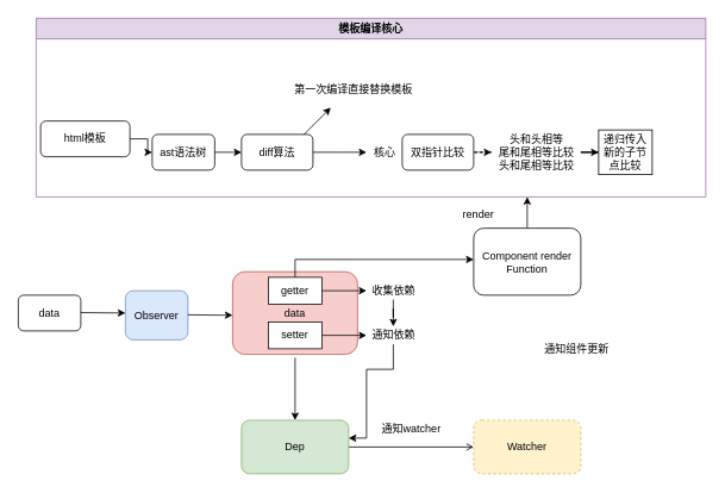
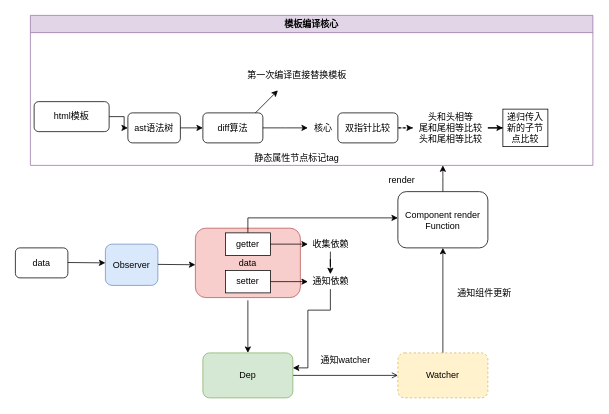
  <mxCell id="0" />
  <mxCell id="1" parent="0" />
  <mxCell id="2" value="data" style="rounded=1;whiteSpace=wrap;html=1;" vertex="1" parent="1"><mxGeometry x="20" y="330" width="70" height="40" as="geometry" /></mxCell>
  <mxCell id="3" value="&lt;span style=&quot;white-space: pre&quot;&gt;O&lt;/span&gt;bserver" style="rounded=1;whiteSpace=wrap;html=1;arcSize=16;fillColor=#dae8fc;strokeColor=#6c8ebf;" vertex="1" parent="1"><mxGeometry x="140" y="325" width="70" height="55" as="geometry" /></mxCell>
  <mxCell id="4" value="" style="endArrow=classic;html=1;" edge="1" parent="1"><mxGeometry width="50" height="50" relative="1" as="geometry"><mxPoint x="90" y="349.5" as="sourcePoint" /><mxPoint x="140" y="350" as="targetPoint" /></mxGeometry></mxCell>
  <mxCell id="5" value="" style="endArrow=classic;html=1;" edge="1" parent="1"><mxGeometry width="50" height="50" relative="1" as="geometry"><mxPoint x="210" y="352" as="sourcePoint" /><mxPoint x="260" y="352.5" as="targetPoint" /></mxGeometry></mxCell>
  <mxCell id="6" value="data" style="rounded=1;whiteSpace=wrap;html=1;fillColor=#f8cecc;strokeColor=#b85450;" vertex="1" parent="1"><mxGeometry x="260" y="303.75" width="140" height="92.5" as="geometry" /></mxCell>
  <mxCell id="7" style="edgeStyle=orthogonalEdgeStyle;rounded=0;orthogonalLoop=1;jettySize=auto;html=1;" edge="1" parent="1" source="8"><mxGeometry relative="1" as="geometry"><mxPoint x="530" y="290" as="targetPoint" /><Array as="points"><mxPoint x="330" y="290" /><mxPoint x="530" y="290" /></Array></mxGeometry></mxCell>
  <mxCell id="8" value="getter" style="rounded=0;whiteSpace=wrap;html=1;" vertex="1" parent="1"><mxGeometry x="300" y="310" width="60" height="30" as="geometry" /></mxCell>
  <mxCell id="9" style="edgeStyle=orthogonalEdgeStyle;rounded=0;orthogonalLoop=1;jettySize=auto;html=1;" edge="1" parent="1" source="10"><mxGeometry relative="1" as="geometry"><mxPoint x="410" y="375" as="targetPoint" /></mxGeometry></mxCell>
  <mxCell id="10" value="setter" style="rounded=0;whiteSpace=wrap;html=1;" vertex="1" parent="1"><mxGeometry x="300" y="360" width="60" height="30" as="geometry" /></mxCell>
  <mxCell id="11" style="edgeStyle=orthogonalEdgeStyle;rounded=0;orthogonalLoop=1;jettySize=auto;html=1;entryX=0;entryY=0.5;entryDx=0;entryDy=0;endArrow=open;" edge="1" parent="1" source="12" target="20"><mxGeometry relative="1" as="geometry" /></mxCell>
  <mxCell id="12" value="Dep" style="rounded=1;whiteSpace=wrap;html=1;fillColor=#d5e8d4;strokeColor=#82b366;" vertex="1" parent="1"><mxGeometry x="270" y="470" width="120" height="60" as="geometry" /></mxCell>
  <mxCell id="13" value="" style="endArrow=classic;html=1;entryX=0.5;entryY=0;entryDx=0;entryDy=0;" edge="1" parent="1" target="12"><mxGeometry width="50" height="50" relative="1" as="geometry"><mxPoint x="330" y="400" as="sourcePoint" /><mxPoint x="450" y="370" as="targetPoint" /></mxGeometry></mxCell>
  <mxCell id="14" style="edgeStyle=orthogonalEdgeStyle;rounded=0;orthogonalLoop=1;jettySize=auto;html=1;exitX=0.5;exitY=1;exitDx=0;exitDy=0;exitPerimeter=0;" edge="1" parent="1" source="18"><mxGeometry relative="1" as="geometry"><mxPoint x="390" y="490" as="targetPoint" /><mxPoint x="440" y="410" as="sourcePoint" /><Array as="points"><mxPoint x="440" y="413" /><mxPoint x="410" y="413" /><mxPoint x="410" y="490" /></Array></mxGeometry></mxCell>
  <mxCell id="15" value="" style="edgeStyle=orthogonalEdgeStyle;rounded=0;orthogonalLoop=1;jettySize=auto;html=1;" edge="1" parent="1" source="16" target="18"><mxGeometry relative="1" as="geometry" /></mxCell>
  <mxCell id="16" value="收集依赖" style="text;html=1;resizable=0;autosize=1;align=center;verticalAlign=middle;points=[];fillColor=none;strokeColor=none;rounded=0;" vertex="1" parent="1"><mxGeometry x="410" y="315" width="60" height="20" as="geometry" /></mxCell>
  <mxCell id="17" value="" style="endArrow=classic;html=1;" edge="1" parent="1" target="16"><mxGeometry width="50" height="50" relative="1" as="geometry"><mxPoint x="360" y="325" as="sourcePoint" /><mxPoint x="410" y="275" as="targetPoint" /></mxGeometry></mxCell>
  <mxCell id="18" value="通知依赖" style="text;html=1;align=center;verticalAlign=middle;resizable=0;points=[];autosize=1;strokeColor=none;" vertex="1" parent="1"><mxGeometry x="410" y="365" width="60" height="20" as="geometry" /></mxCell>
+ <mxCell id="19" style="edgeStyle=orthogonalEdgeStyle;rounded=0;orthogonalLoop=1;jettySize=auto;html=1;entryX=0.5;entryY=1;entryDx=0;entryDy=0;" edge="1" parent="1" source="20" target="23"><mxGeometry relative="1" as="geometry" /></mxCell>
  <mxCell id="20" value="Watcher" style="rounded=1;whiteSpace=wrap;html=1;fillColor=#fff2cc;strokeColor=#d6b656;dashed=1;" vertex="1" parent="1"><mxGeometry x="530" y="470" width="120" height="60" as="geometry" /></mxCell>
  <mxCell id="21" value="通知watcher" style="text;html=1;align=center;verticalAlign=middle;resizable=0;points=[];autosize=1;strokeColor=none;" vertex="1" parent="1"><mxGeometry x="420" y="470" width="80" height="20" as="geometry" /></mxCell>
  <mxCell id="22" style="edgeStyle=orthogonalEdgeStyle;rounded=0;orthogonalLoop=1;jettySize=auto;html=1;" edge="1" parent="1" source="23"><mxGeometry relative="1" as="geometry"><mxPoint x="590" y="220" as="targetPoint" /></mxGeometry></mxCell>
  <mxCell id="23" value="Component render Function" style="rounded=1;whiteSpace=wrap;html=1;" vertex="1" parent="1"><mxGeometry x="530" y="255" width="120" height="75" as="geometry" /></mxCell>
  <mxCell id="24" value="通知组件更新" style="text;html=1;align=center;verticalAlign=middle;resizable=0;points=[];autosize=1;strokeColor=none;" vertex="1" parent="1"><mxGeometry x="600" y="380" width="90" height="20" as="geometry" /></mxCell>
  <mxCell id="25" value="ast语法树" style="rounded=1;whiteSpace=wrap;html=1;" vertex="1" parent="1"><mxGeometry x="170" y="150" width="70" height="40" as="geometry" /></mxCell>
  <mxCell id="26" value="render" style="text;html=1;align=center;verticalAlign=middle;resizable=0;points=[];autosize=1;strokeColor=none;" vertex="1" parent="1"><mxGeometry x="510" y="230" width="50" height="20" as="geometry" /></mxCell>
  <mxCell id="27" value="" style="edgeStyle=orthogonalEdgeStyle;rounded=0;orthogonalLoop=1;jettySize=auto;html=1;" edge="1" parent="1" source="28" target="25"><mxGeometry relative="1" as="geometry" /></mxCell>
  <mxCell id="28" value="html模板" style="rounded=1;whiteSpace=wrap;html=1;" vertex="1" parent="1"><mxGeometry x="45" y="135" width="100" height="40" as="geometry" /></mxCell>
  <mxCell id="29" value="" style="edgeStyle=orthogonalEdgeStyle;rounded=0;orthogonalLoop=1;jettySize=auto;html=1;" edge="1" parent="1" source="30"><mxGeometry relative="1" as="geometry"><mxPoint x="410" y="170" as="targetPoint" /></mxGeometry></mxCell>
  <mxCell id="30" value="diff算法" style="rounded=1;whiteSpace=wrap;html=1;" vertex="1" parent="1"><mxGeometry x="270" y="150" width="80" height="40" as="geometry" /></mxCell>
  <mxCell id="31" value="" style="endArrow=classic;html=1;entryX=0;entryY=0.5;entryDx=0;entryDy=0;" edge="1" parent="1" target="30"><mxGeometry width="50" height="50" relative="1" as="geometry"><mxPoint x="240" y="170" as="sourcePoint" /><mxPoint x="290" y="120" as="targetPoint" /></mxGeometry></mxCell>
  <mxCell id="32" value="" style="endArrow=classic;html=1;" edge="1" parent="1"><mxGeometry width="50" height="50" relative="1" as="geometry"><mxPoint x="340" y="150" as="sourcePoint" /><mxPoint x="370" y="120" as="targetPoint" /></mxGeometry></mxCell>
  <mxCell id="33" value="第一次编译直接替换模板" style="text;html=1;align=center;verticalAlign=middle;resizable=0;points=[];autosize=1;strokeColor=none;" vertex="1" parent="1"><mxGeometry x="320" y="90" width="150" height="20" as="geometry" /></mxCell>
+ <mxCell id="34" value="静态属性节点标记tag" style="text;html=1;align=center;verticalAlign=middle;resizable=0;points=[];autosize=1;strokeColor=none;" vertex="1" parent="1"><mxGeometry x="330" y="200" width="130" height="20" as="geometry" /></mxCell>
  <mxCell id="35" value="核心" style="text;html=1;align=center;verticalAlign=middle;resizable=0;points=[];autosize=1;strokeColor=none;" vertex="1" parent="1"><mxGeometry x="410" y="160" width="40" height="20" as="geometry" /></mxCell>
  <mxCell id="36" value="" style="edgeStyle=orthogonalEdgeStyle;rounded=0;orthogonalLoop=1;jettySize=auto;html=1;dashed=1;" edge="1" parent="1" source="37" target="39"><mxGeometry relative="1" as="geometry" /></mxCell>
  <mxCell id="37" value="双指针比较" style="rounded=1;whiteSpace=wrap;html=1;" vertex="1" parent="1"><mxGeometry x="450" y="150" width="80" height="40" as="geometry" /></mxCell>
  <mxCell id="38" value="" style="edgeStyle=orthogonalEdgeStyle;rounded=0;orthogonalLoop=1;jettySize=auto;html=1;" edge="1" parent="1" source="39" target="40"><mxGeometry relative="1" as="geometry" /></mxCell>
  <mxCell id="39" value="头和头相等&lt;br&gt;尾和尾相等比较&lt;br&gt;头和尾相等比较" style="text;html=1;align=center;verticalAlign=middle;resizable=0;points=[];autosize=1;strokeColor=none;" vertex="1" parent="1"><mxGeometry x="550" y="145" width="100" height="50" as="geometry" /></mxCell>
  <mxCell id="40" value="递归传入新的子节点比较" style="whiteSpace=wrap;html=1;" vertex="1" parent="1"><mxGeometry x="670" y="145" width="60" height="50" as="geometry" /></mxCell>
  <mxCell id="41" value="模板编译核心" style="swimlane;fillColor=#e1d5e7;strokeColor=#9673a6;" vertex="1" parent="1"><mxGeometry x="40" y="20" width="750" height="200" as="geometry" /></mxCell>
